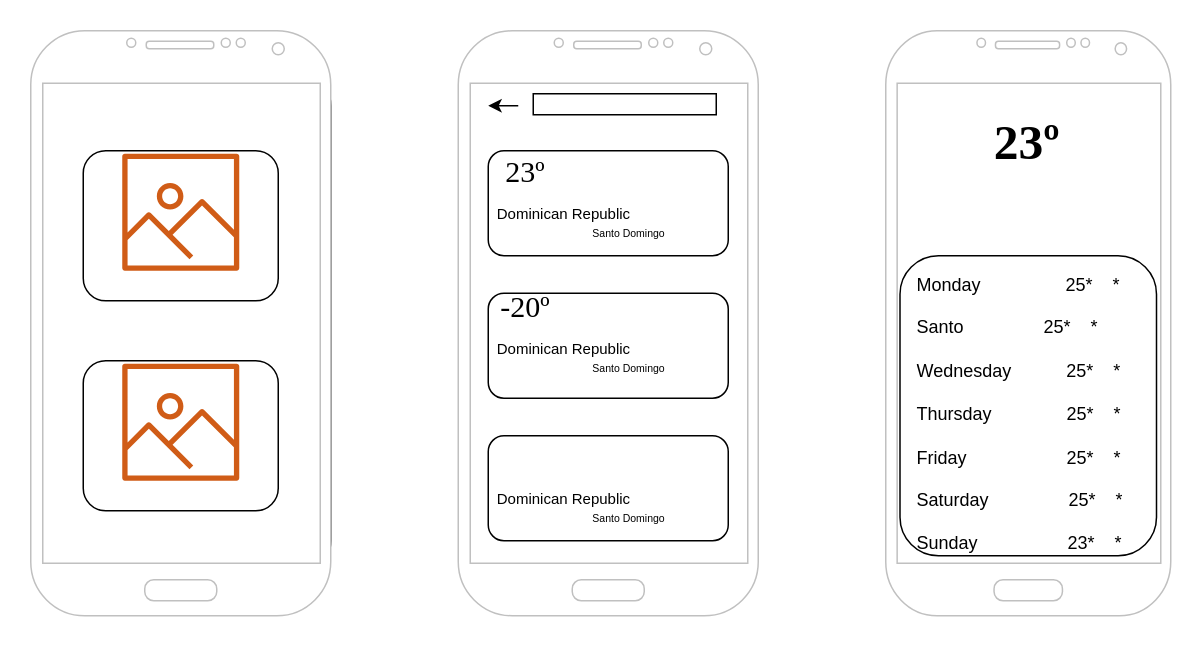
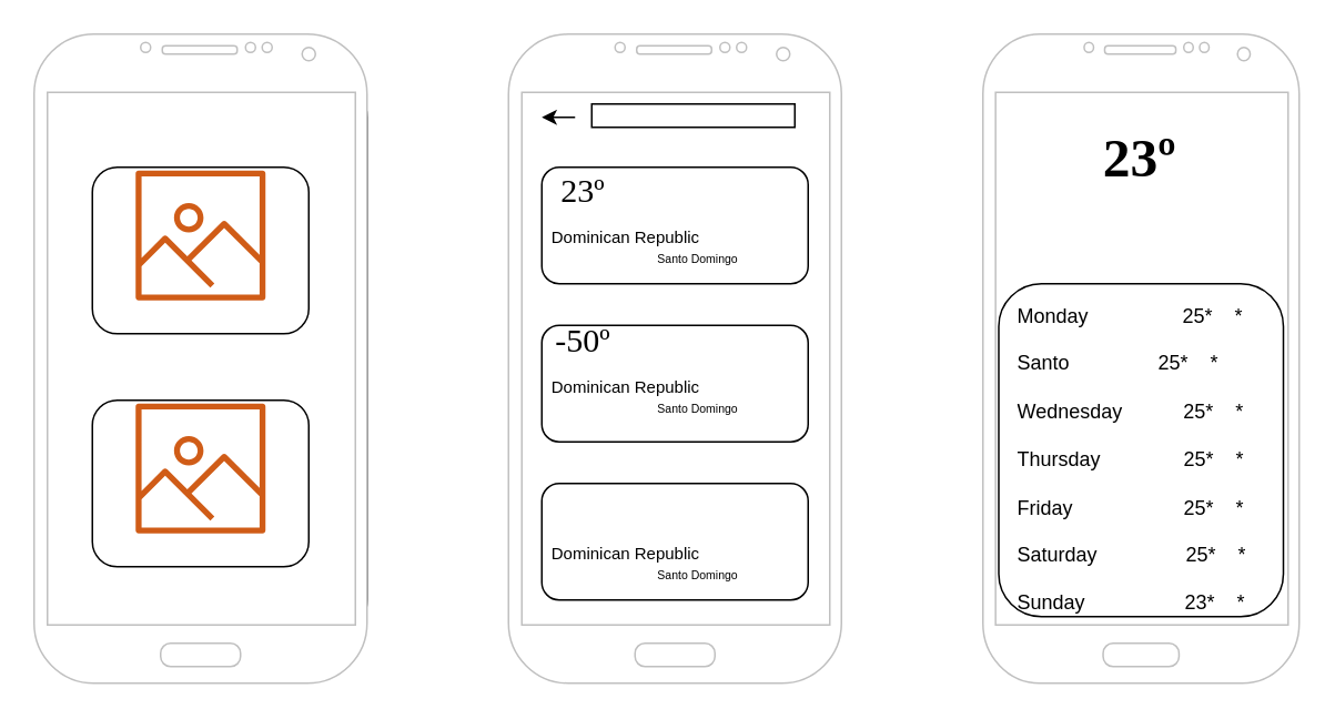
  <mxCell id="0" />
  <mxCell id="1" parent="0" />
  <mxCell id="2" value="" style="group" vertex="1" connectable="0" parent="1"><mxGeometry x="20" y="20" width="200" height="390" as="geometry" /></mxCell>
  <mxCell id="3" value="" style="rounded=1;whiteSpace=wrap;html=1;" vertex="1" parent="2"><mxGeometry y="20" width="200" height="350" as="geometry" /></mxCell>
  <mxCell id="4" value="" style="verticalLabelPosition=bottom;verticalAlign=top;html=1;shadow=0;dashed=0;strokeWidth=1;shape=mxgraph.android.phone2;strokeColor=#c0c0c0;" vertex="1" parent="2"><mxGeometry width="200" height="390" as="geometry" /></mxCell>
  <mxCell id="5" value="" style="rounded=1;whiteSpace=wrap;html=1;" vertex="1" parent="2"><mxGeometry x="35" y="220" width="130" height="100" as="geometry" /></mxCell>
  <mxCell id="6" value="" style="rounded=1;whiteSpace=wrap;html=1;" vertex="1" parent="2"><mxGeometry x="35" y="80" width="130" height="100" as="geometry" /></mxCell>
  <mxCell id="7" value="" style="outlineConnect=0;fontColor=#232F3E;gradientColor=none;fillColor=#D05C17;strokeColor=none;dashed=0;verticalLabelPosition=bottom;verticalAlign=top;align=center;html=1;fontSize=12;fontStyle=0;aspect=fixed;pointerEvents=1;shape=mxgraph.aws4.container_registry_image;" vertex="1" parent="2"><mxGeometry x="61" y="82" width="78" height="78" as="geometry" /></mxCell>
  <mxCell id="8" value="" style="outlineConnect=0;fontColor=#232F3E;gradientColor=none;fillColor=#D05C17;strokeColor=none;dashed=0;verticalLabelPosition=bottom;verticalAlign=top;align=center;html=1;fontSize=12;fontStyle=0;aspect=fixed;pointerEvents=1;shape=mxgraph.aws4.container_registry_image;" vertex="1" parent="2"><mxGeometry x="61" y="222" width="78" height="78" as="geometry" /></mxCell>
  <mxCell id="9" value="" style="group" vertex="1" connectable="0" parent="1"><mxGeometry x="590" y="20" width="190" height="390" as="geometry" /></mxCell>
  <mxCell id="10" value="" style="rounded=1;whiteSpace=wrap;html=1;" vertex="1" parent="9"><mxGeometry y="20" width="189.05" height="350" as="geometry" /></mxCell>
  <mxCell id="11" value="" style="verticalLabelPosition=bottom;verticalAlign=top;html=1;shadow=0;dashed=0;strokeWidth=1;shape=mxgraph.android.phone2;strokeColor=#c0c0c0;" vertex="1" parent="9"><mxGeometry width="190" height="390" as="geometry" /></mxCell>
  <mxCell id="12" value="" style="rounded=1;whiteSpace=wrap;html=1;" vertex="1" parent="9"><mxGeometry x="9.5" y="150" width="171" height="200" as="geometry" /></mxCell>
  <mxCell id="13" value="&lt;div&gt;Monday&amp;nbsp; &amp;nbsp; &amp;nbsp; &amp;nbsp; &amp;nbsp; &amp;nbsp; &amp;nbsp; &amp;nbsp; &amp;nbsp;25*&amp;nbsp; &amp;nbsp; *&lt;/div&gt;&lt;div&gt;&lt;br&gt;&lt;/div&gt;&lt;div&gt;Santo&amp;nbsp; &amp;nbsp; &amp;nbsp; &amp;nbsp; &amp;nbsp; &amp;nbsp; &amp;nbsp; &amp;nbsp; 25*&amp;nbsp; &amp;nbsp; *&lt;/div&gt;&lt;div&gt;&lt;br&gt;&lt;/div&gt;&lt;div&gt;Wednesday&amp;nbsp; &amp;nbsp; &amp;nbsp; &amp;nbsp; &amp;nbsp; &amp;nbsp;25*&amp;nbsp; &amp;nbsp; *&lt;/div&gt;&lt;div&gt;&lt;br&gt;&lt;/div&gt;&lt;div&gt;Thursday&amp;nbsp; &amp;nbsp; &amp;nbsp; &amp;nbsp; &amp;nbsp; &amp;nbsp; &amp;nbsp; &amp;nbsp;25*&amp;nbsp; &amp;nbsp; *&lt;/div&gt;&lt;div&gt;&lt;br&gt;&lt;/div&gt;&lt;div&gt;Friday&amp;nbsp; &amp;nbsp; &amp;nbsp; &amp;nbsp; &amp;nbsp; &amp;nbsp; &amp;nbsp; &amp;nbsp; &amp;nbsp; &amp;nbsp; 25*&amp;nbsp; &amp;nbsp; *&lt;/div&gt;&lt;div&gt;&lt;br&gt;&lt;/div&gt;&lt;div&gt;Saturday&amp;nbsp; &amp;nbsp; &amp;nbsp; &amp;nbsp; &amp;nbsp; &amp;nbsp; &amp;nbsp; &amp;nbsp; 25*&amp;nbsp; &amp;nbsp; *&lt;/div&gt;&lt;div&gt;&lt;br&gt;&lt;/div&gt;&lt;div&gt;Sunday&amp;nbsp; &amp;nbsp; &amp;nbsp; &amp;nbsp; &amp;nbsp; &amp;nbsp; &amp;nbsp; &amp;nbsp; &amp;nbsp; 23*&amp;nbsp; &amp;nbsp; *&lt;/div&gt;&lt;div&gt;&lt;br&gt;&lt;/div&gt;&lt;div&gt;&lt;br&gt;&lt;/div&gt;" style="text;strokeColor=none;fillColor=none;html=1;whiteSpace=wrap;verticalAlign=middle;overflow=hidden;" vertex="1" parent="9"><mxGeometry x="19.03" y="160" width="151" height="190" as="geometry" /></mxCell>
  <mxCell id="14" value="&lt;font style=&quot;font-size: 33px&quot; face=&quot;Verdana&quot;&gt;&lt;b&gt;23º&lt;/b&gt;&lt;/font&gt;" style="text;html=1;strokeColor=none;fillColor=none;align=center;verticalAlign=middle;whiteSpace=wrap;rounded=0;" vertex="1" parent="9"><mxGeometry x="59.375" y="50" width="71.25" height="50" as="geometry" /></mxCell>
  <mxCell id="15" value="" style="group" vertex="1" connectable="0" parent="1"><mxGeometry x="305" y="20" width="200" height="390" as="geometry" /></mxCell>
  <mxCell id="16" value="" style="rounded=0;whiteSpace=wrap;html=1;" vertex="1" parent="15"><mxGeometry x="10" y="40" width="180" height="20" as="geometry" /></mxCell>
  <mxCell id="17" value="" style="rounded=1;whiteSpace=wrap;html=1;" vertex="1" parent="15"><mxGeometry x="2" y="20" width="198" height="350" as="geometry" /></mxCell>
  <mxCell id="18" value="" style="verticalLabelPosition=bottom;verticalAlign=top;html=1;shadow=0;dashed=0;strokeWidth=1;shape=mxgraph.android.phone2;strokeColor=#c0c0c0;" vertex="1" parent="15"><mxGeometry width="200" height="390" as="geometry" /></mxCell>
  <mxCell id="19" value="" style="endArrow=classic;html=1;" edge="1" parent="15"><mxGeometry width="50" height="50" relative="1" as="geometry"><mxPoint x="40" y="50" as="sourcePoint" /><mxPoint x="20" y="50" as="targetPoint" /></mxGeometry></mxCell>
  <mxCell id="20" value="" style="shape=image;html=1;verticalAlign=top;verticalLabelPosition=bottom;labelBackgroundColor=#ffffff;imageAspect=0;aspect=fixed;image=https://cdn3.iconfinder.com/data/icons/google-material-design-icons/48/ic_search_48px-128.png" vertex="1" parent="15"><mxGeometry x="172" y="40" width="18" height="18" as="geometry" /></mxCell>
  <mxCell id="21" value="" style="rounded=0;whiteSpace=wrap;html=1;" vertex="1" parent="15"><mxGeometry x="50" y="42" width="122" height="14" as="geometry" /></mxCell>
  <mxCell id="22" value="" style="group" vertex="1" connectable="0" parent="15"><mxGeometry x="2" y="270" width="178" height="70" as="geometry" /></mxCell>
  <mxCell id="23" value="" style="rounded=1;whiteSpace=wrap;html=1;" vertex="1" parent="22"><mxGeometry x="18" width="160" height="70" as="geometry" /></mxCell>
  <mxCell id="24" value="" style="shape=image;html=1;verticalAlign=top;verticalLabelPosition=bottom;labelBackgroundColor=#ffffff;imageAspect=0;aspect=fixed;image=https://cdn3.iconfinder.com/data/icons/weather-icons-8/512/weather-thunder-128.png" vertex="1" parent="22"><mxGeometry x="140" y="10" width="28" height="28" as="geometry" /></mxCell>
  <mxCell id="25" value="&lt;font style=&quot;font-size: 10px&quot;&gt;Dominican Republic&amp;nbsp;&lt;/font&gt;" style="text;html=1;strokeColor=none;fillColor=none;align=center;verticalAlign=middle;whiteSpace=wrap;rounded=0;" vertex="1" parent="22"><mxGeometry y="34" width="140" height="16" as="geometry" /></mxCell>
  <mxCell id="26" value="&lt;span style=&quot;font-size: 7px&quot;&gt;Santo Domingo&lt;/span&gt;" style="text;html=1;strokeColor=none;fillColor=none;align=center;verticalAlign=middle;whiteSpace=wrap;rounded=0;" vertex="1" parent="22"><mxGeometry x="63" y="50" width="98" height="8" as="geometry" /></mxCell>
  <mxCell id="27" value="" style="group" vertex="1" connectable="0" parent="15"><mxGeometry x="2" y="170" width="178" height="75" as="geometry" /></mxCell>
  <mxCell id="28" value="" style="rounded=1;whiteSpace=wrap;html=1;" vertex="1" parent="27"><mxGeometry x="18" y="5" width="160" height="70" as="geometry" /></mxCell>
  <mxCell id="29" value="" style="shape=image;html=1;verticalAlign=top;verticalLabelPosition=bottom;labelBackgroundColor=#ffffff;imageAspect=0;aspect=fixed;image=https://cdn0.iconfinder.com/data/icons/typicons-2/24/weather-snow-128.png" vertex="1" parent="27"><mxGeometry x="138" y="15" width="28" height="28" as="geometry" /></mxCell>
- <mxCell id="30" value="&lt;font face=&quot;Verdana&quot; style=&quot;font-size: 20px&quot;&gt;-20º&lt;/font&gt;" style="text;html=1;strokeColor=none;fillColor=none;align=center;verticalAlign=middle;whiteSpace=wrap;rounded=0;" vertex="1" parent="27"><mxGeometry x="28" width="30" height="26" as="geometry" /></mxCell>
+ <mxCell id="30" value="&lt;font face=&quot;Verdana&quot; style=&quot;font-size: 20px&quot;&gt;-50º&lt;/font&gt;" style="text;html=1;strokeColor=none;fillColor=none;align=center;verticalAlign=middle;whiteSpace=wrap;rounded=0;" vertex="1" parent="27"><mxGeometry x="28" width="30" height="26" as="geometry" /></mxCell>
  <mxCell id="31" value="&lt;font style=&quot;font-size: 10px&quot;&gt;Dominican Republic&amp;nbsp;&lt;/font&gt;" style="text;html=1;strokeColor=none;fillColor=none;align=center;verticalAlign=middle;whiteSpace=wrap;rounded=0;" vertex="1" parent="27"><mxGeometry y="34" width="140" height="16" as="geometry" /></mxCell>
  <mxCell id="32" value="&lt;span style=&quot;font-size: 7px&quot;&gt;Santo Domingo&lt;/span&gt;" style="text;html=1;strokeColor=none;fillColor=none;align=center;verticalAlign=middle;whiteSpace=wrap;rounded=0;" vertex="1" parent="27"><mxGeometry x="63" y="50" width="98" height="8" as="geometry" /></mxCell>
  <mxCell id="33" value="" style="group" vertex="1" connectable="0" parent="15"><mxGeometry x="2" y="80" width="192" height="70" as="geometry" /></mxCell>
  <mxCell id="34" value="" style="rounded=1;whiteSpace=wrap;html=1;" vertex="1" parent="33"><mxGeometry x="18" width="160" height="70" as="geometry" /></mxCell>
  <mxCell id="35" value="" style="shape=image;html=1;verticalAlign=top;verticalLabelPosition=bottom;labelBackgroundColor=#ffffff;imageAspect=0;aspect=fixed;image=https://cdn3.iconfinder.com/data/icons/weather-icons-8/512/weather-sunny-128.png" vertex="1" parent="33"><mxGeometry x="140" y="6" width="28" height="28" as="geometry" /></mxCell>
  <mxCell id="36" value="&lt;font face=&quot;Verdana&quot; style=&quot;font-size: 20px&quot;&gt;23º&lt;/font&gt;" style="text;html=1;strokeColor=none;fillColor=none;align=center;verticalAlign=middle;whiteSpace=wrap;rounded=0;" vertex="1" parent="33"><mxGeometry x="28" width="30" height="26" as="geometry" /></mxCell>
  <mxCell id="37" value="&lt;font style=&quot;font-size: 10px&quot;&gt;Dominican Republic&amp;nbsp;&lt;/font&gt;" style="text;html=1;strokeColor=none;fillColor=none;align=center;verticalAlign=middle;whiteSpace=wrap;rounded=0;" vertex="1" parent="33"><mxGeometry y="34" width="140" height="16" as="geometry" /></mxCell>
  <mxCell id="38" value="&lt;span style=&quot;font-size: 7px&quot;&gt;Santo Domingo&lt;/span&gt;" style="text;html=1;strokeColor=none;fillColor=none;align=center;verticalAlign=middle;whiteSpace=wrap;rounded=0;" vertex="1" parent="33"><mxGeometry x="63" y="50" width="98" height="8" as="geometry" /></mxCell>
